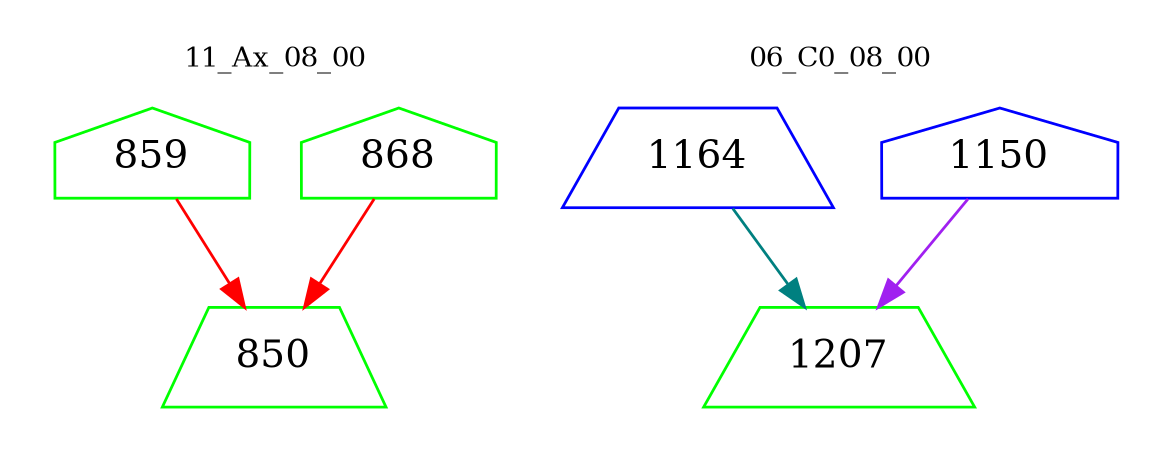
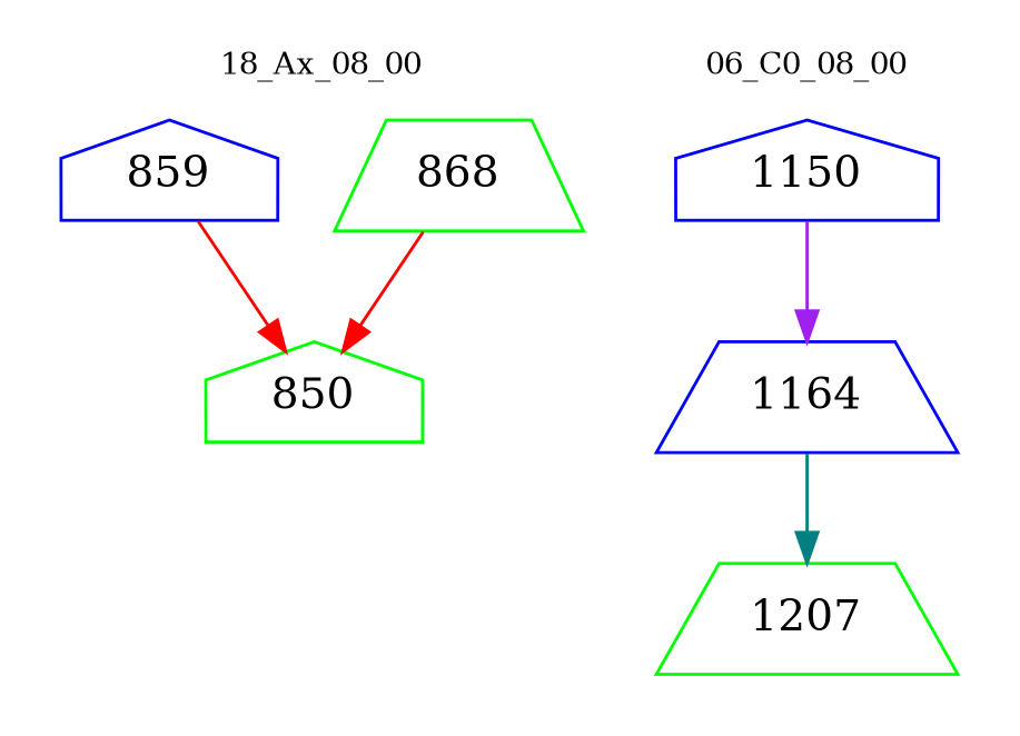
  digraph {
    node [color=green shape=trapezium]
    edge [color=red]
-   n1 [label=868 shape=house]
-   n2 [label=859 shape=house]
-   n3 [label=850]
+   n1 [label=868]
+   n2 [color=blue label=859 shape=house]
+   n3 [label=850 shape=house]
    n4 [color=blue label=1150 shape=house]
    n5 [color=blue label=1164]
    n6 [label=1207]
    subgraph cluster_1 {
      color=white
      fontsize=10
-     label="11_Ax_08_00"
+     label="18_Ax_08_00"
      n1
      n2
      n3
    }
    subgraph cluster_2 {
      color=white
      fontsize=10
      label="06_C0_08_00"
      n4
      n5
      n6
    }
    n1 -> n3
    n2 -> n3
-   n4 -> n6 [color=purple]
+   n4 -> n5 [color=purple]
    n5 -> n6 [color=teal]
  }
